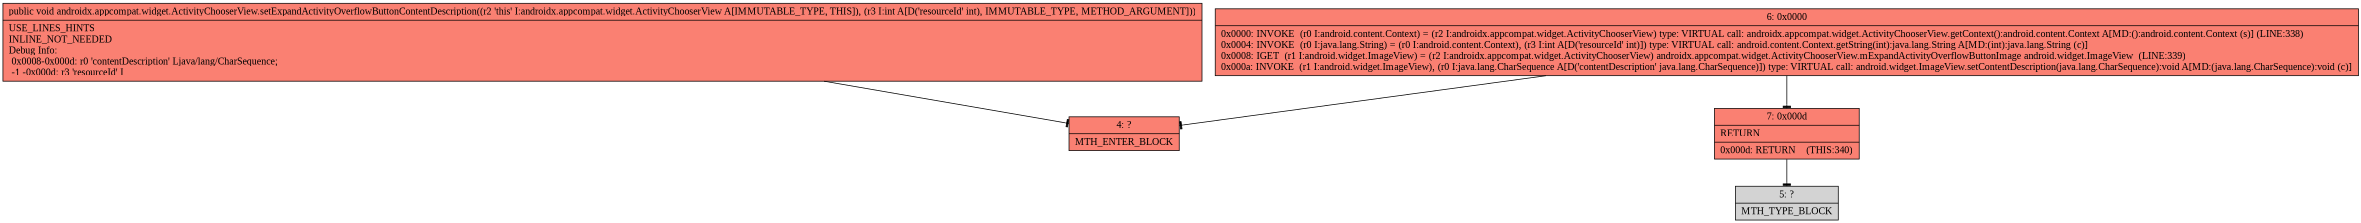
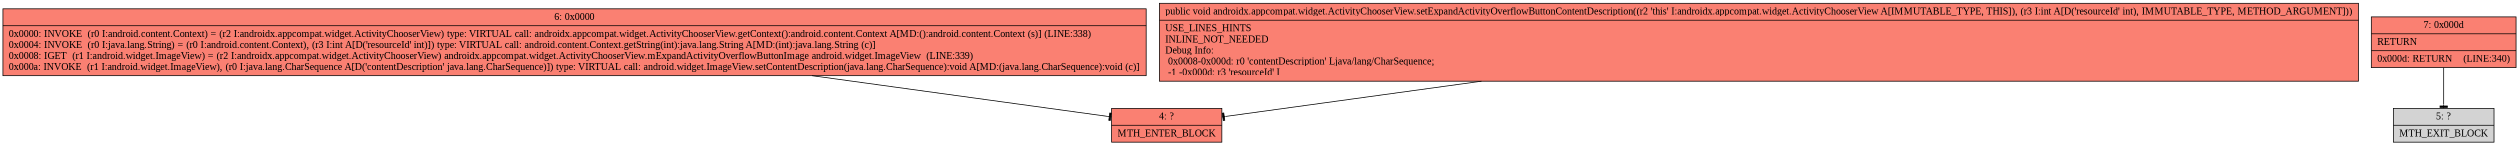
  digraph {
    fontname="Liberation Serif"
    node [fillcolor=salmon fontname="Liberation Serif" shape=record style=filled]
    edge [arrowhead=tee fontname="Liberation Serif"]
    n1 [label="{4\:\ ?|MTH_ENTER_BLOCK\l}"]
    n2 [label="{6\:\ 0x0000|0x0000: INVOKE  (r0 I:android.content.Context) = (r2 I:androidx.appcompat.widget.ActivityChooserView) type: VIRTUAL call: androidx.appcompat.widget.ActivityChooserView.getContext():android.content.Context A[MD:():android.content.Context (s)] (LINE:338)\l0x0004: INVOKE  (r0 I:java.lang.String) = (r0 I:android.content.Context), (r3 I:int A[D('resourceId' int)]) type: VIRTUAL call: android.content.Context.getString(int):java.lang.String A[MD:(int):java.lang.String (c)]\l0x0008: IGET  (r1 I:android.widget.ImageView) = (r2 I:androidx.appcompat.widget.ActivityChooserView) androidx.appcompat.widget.ActivityChooserView.mExpandActivityOverflowButtonImage android.widget.ImageView  (LINE:339)\l0x000a: INVOKE  (r1 I:android.widget.ImageView), (r0 I:java.lang.CharSequence A[D('contentDescription' java.lang.CharSequence)]) type: VIRTUAL call: android.widget.ImageView.setContentDescription(java.lang.CharSequence):void A[MD:(java.lang.CharSequence):void (c)]\l}"]
-   n3 [label="{7\:\ 0x000d|RETURN\l|0x000d: RETURN    (THIS:340)\l}"]
-   n4 [fillcolor=lightgrey label="{5\:\ ?|MTH_TYPE_BLOCK\l}"]
+   n3 [label="{7\:\ 0x000d|RETURN\l|0x000d: RETURN    (LINE:340)\l}"]
+   n4 [fillcolor=lightgrey label="{5\:\ ?|MTH_EXIT_BLOCK\l}"]
    n5 [label="{public void androidx.appcompat.widget.ActivityChooserView.setExpandActivityOverflowButtonContentDescription((r2 'this' I:androidx.appcompat.widget.ActivityChooserView A[IMMUTABLE_TYPE, THIS]), (r3 I:int A[D('resourceId' int), IMMUTABLE_TYPE, METHOD_ARGUMENT]))  | USE_LINES_HINTS\lINLINE_NOT_NEEDED\lDebug Info:\l  0x0008\-0x000d: r0 'contentDescription' Ljava\/lang\/CharSequence;\l  \-1 \-0x000d: r3 'resourceId' I\l}"]
    n2 -> n1
-   n2 -> n3
    n3 -> n4
    n5 -> n1
  }
